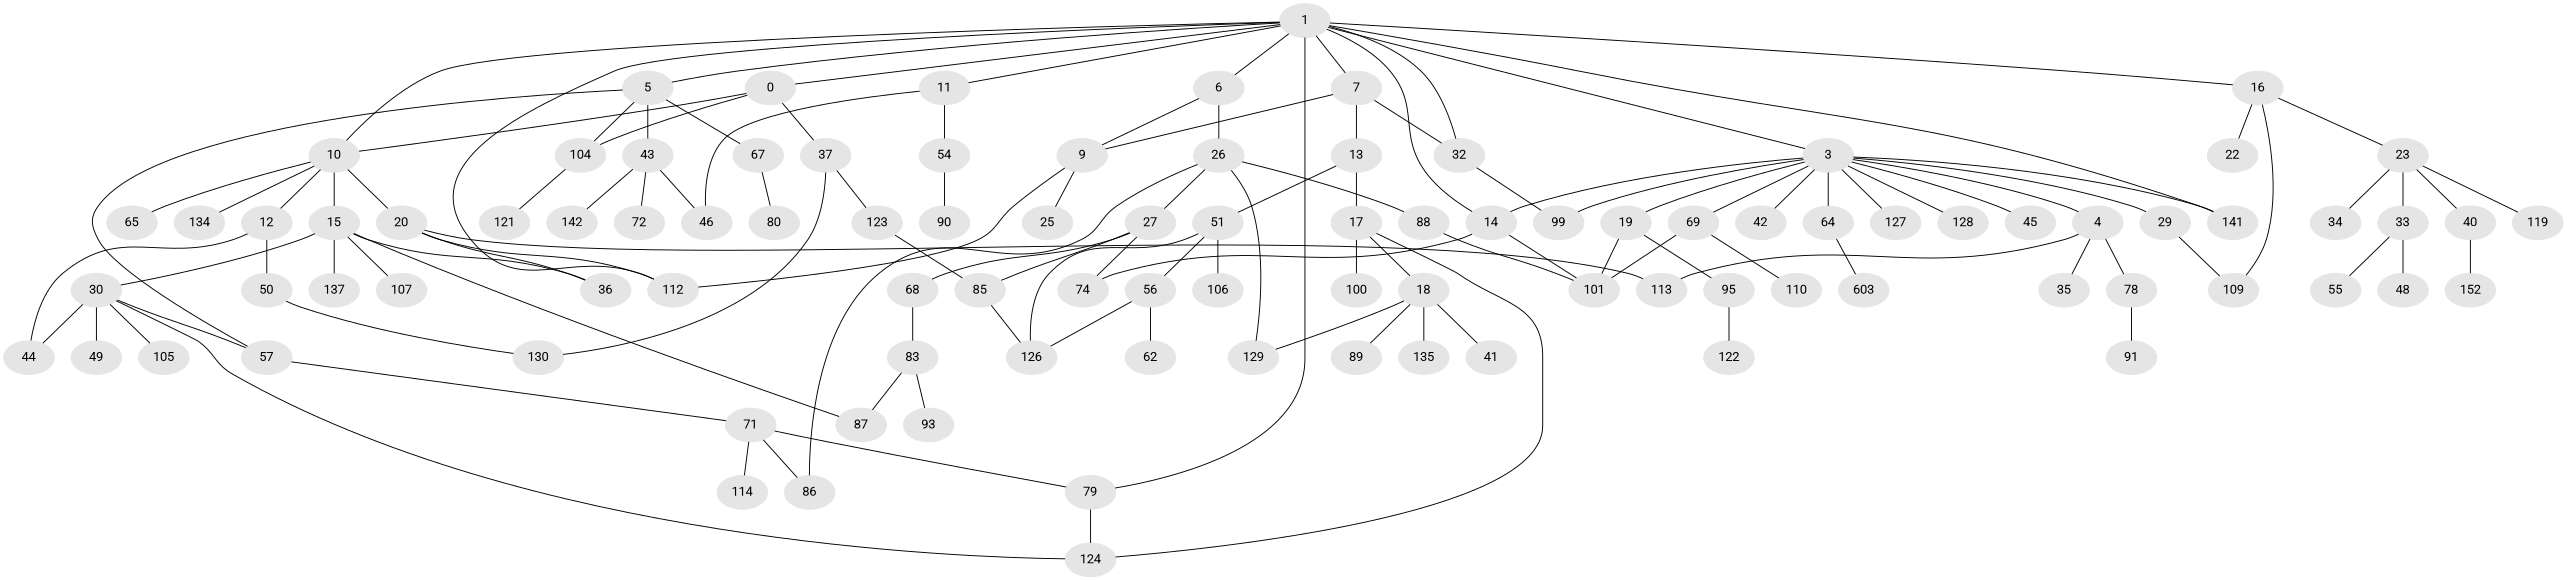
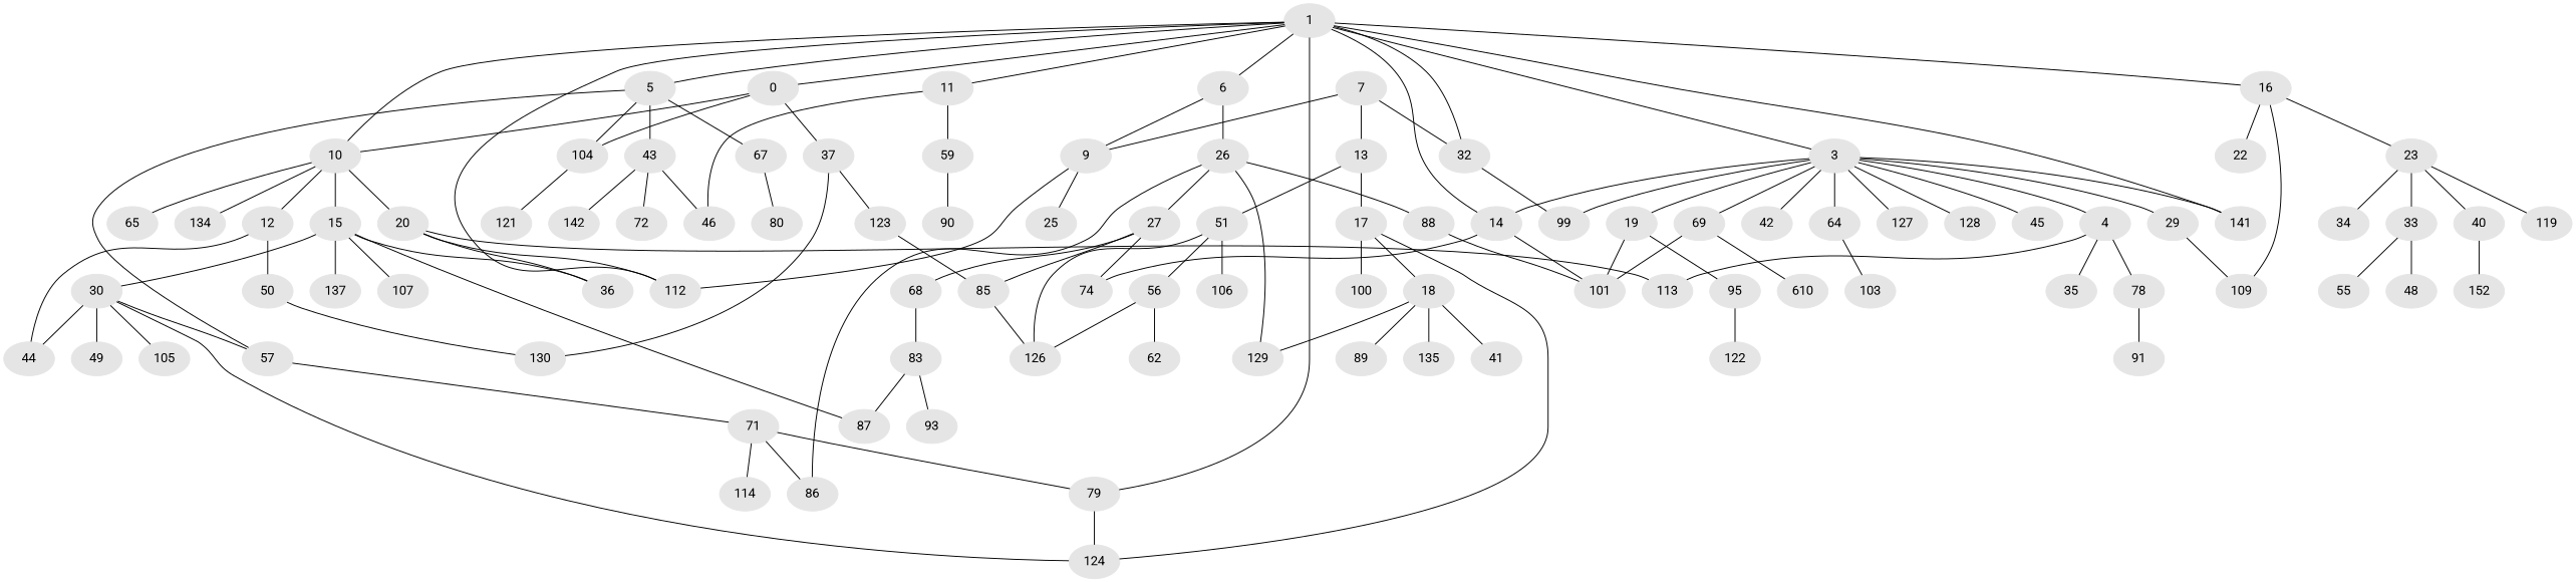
  graph {
    fontname=Roboto
    node [color=gray90 fontname=Roboto style=filled]
    edge [fontname=Roboto]
    1 [super="+2"]
    3 [super="+28"]
    5 [super="+38"]
    6 [super="+58"]
    7 [super="+139"]
    n6 [label=0 super="+98"]
    10 [super="+52"]
    11
    14
    16 [super="+82"]
    32 [super="+102"]
    79 [super="+94"]
    112 [super="+143"]
    141
    4 [super="+75"]
    19
    29 [super="+140"]
    42
    45 [super="+61"]
    64 [super="+66"]
    69 [super="+77"]
    99
    127
    128
    67
    43 [super="+54"]
    57
    104
    9
    26 [super="+76"]
    13
    37 [super="+39"]
    12
    15 [super="+73"]
    20 [super="+84"]
    65 [super="+125"]
    134
    46
-   59 [super="+81" label=54]
+   59 [super="+81"]
    74
    101 [super="+115"]
    22 [super="+117"]
    23 [super="+24"]
    109
    124
    35
    78
    113
    95 [super="+118"]
-   103 [label=603]
+   103
    80 [super="+108"]
-   110
+   110 [label=610]
    91
    72
    142
    71 [super="+116"]
    121
    25
    129 [super="+133"]
    27 [super="+63"]
    86 [super="+111"]
    88
    17 [super="+97"]
    51 [super="+53"]
    123
    130
    44 [super="+138"]
    50 [super="+93"]
    30 [super="+34"]
    36 [super="+47"]
    87
    107
    137
    18 [super="+21"]
    100
    56 [super="+60"]
    106
    126 [super="+131"]
    49
    105
    n81 [label=34]
    33
    40 [super="+120"]
    119
    41
    89
    135
    122
    48 [super="+70"]
    55
    n91 [label=152]
    68 [super="+92"]
    85 [super="+136"]
    83
    90
    62
    114
    n98 [label=93]
    1 -- 3
    1 -- 5
    1 -- 6
-   1 -- 7
    1 -- n6
    1 -- 10
    1 -- 11
    1 -- 14
    1 -- 16
    1 -- 32
    1 -- 79
    1 -- 112
    1 -- 141
    3 -- 14
    3 -- 141
    3 -- 4
    3 -- 19
    3 -- 29
    3 -- 42
    3 -- 45
    3 -- 64
    3 -- 69
    3 -- 99
    3 -- 127
    3 -- 128
    5 -- 67
    5 -- 43
    5 -- 57
    5 -- 104
    6 -- 9
    6 -- 26
    7 -- 32
    7 -- 9
    7 -- 13
    n6 -- 10
    n6 -- 104
    n6 -- 37
    10 -- 12
    10 -- 15
    10 -- 20
    10 -- 65
    10 -- 134
    11 -- 46
    11 -- 59
    14 -- 74
    14 -- 101
    16 -- 22
    16 -- 23
    16 -- 109
    32 -- 99
    79 -- 124
    4 -- 35
    4 -- 78
    4 -- 113
    19 -- 101
    19 -- 95
    29 -- 109
    64 -- 103
    69 -- 101 [weight=2]
    69 -- 110
    67 -- 80
    43 -- 46
    43 -- 72
    43 -- 142
    57 -- 71
    104 -- 121
    9 -- 112
    9 -- 25
    26 -- 129
    26 -- 27
    26 -- 86
    26 -- 88
    13 -- 17
    13 -- 51
    37 -- 123
    37 -- 130
    12 -- 44
    12 -- 50
    15 -- 30
    15 -- 36
    15 -- 87
    15 -- 107
    15 -- 137
    20 -- 112
    20 -- 113
    20 -- 36
    59 -- 90
    23 -- n81
    23 -- 33
    23 -- 40
    23 -- 119
    78 -- 91
    95 -- 122
    71 -- 79
    71 -- 86
    71 -- 114
    27 -- 74
    27 -- 68
    27 -- 85
    88 -- 101
    17 -- 124
    17 -- 18
    17 -- 100
    51 -- 56
    51 -- 106
    51 -- 126
    123 -- 85
    50 -- 130
    30 -- 57
    30 -- 124
    30 -- 44
    30 -- 49
    30 -- 105
    18 -- 129
    18 -- 41
    18 -- 89
    18 -- 135
    56 -- 126
    56 -- 62
    33 -- 48
    33 -- 55
    40 -- n91
    68 -- 83
    85 -- 126
    83 -- 87
    83 -- n98
  }
